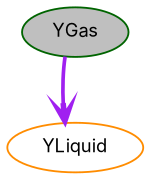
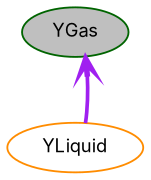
  digraph {
    rankdir=TB
    fontname=Inter
    node [fontname=Inter fontsize=10 shape=ellipse]
    n1 [color=darkgreen fillcolor=grey75 fontcolor=black height=0.2 label=YGas style=filled width=0.4]
    n2 [color=darkorange height=0.2 label=YLiquid width=0.4]
-   n1 -> n2 [color=purple fontname=Inter fontsize=10 labelfontname=Helvetica labelfontsize=10 style=bold arrowhead=vee]
+   n2 -> n1 [color=purple fontname=Inter fontsize=10 labelfontname=Helvetica labelfontsize=10 style=bold arrowhead=vee]
  }
